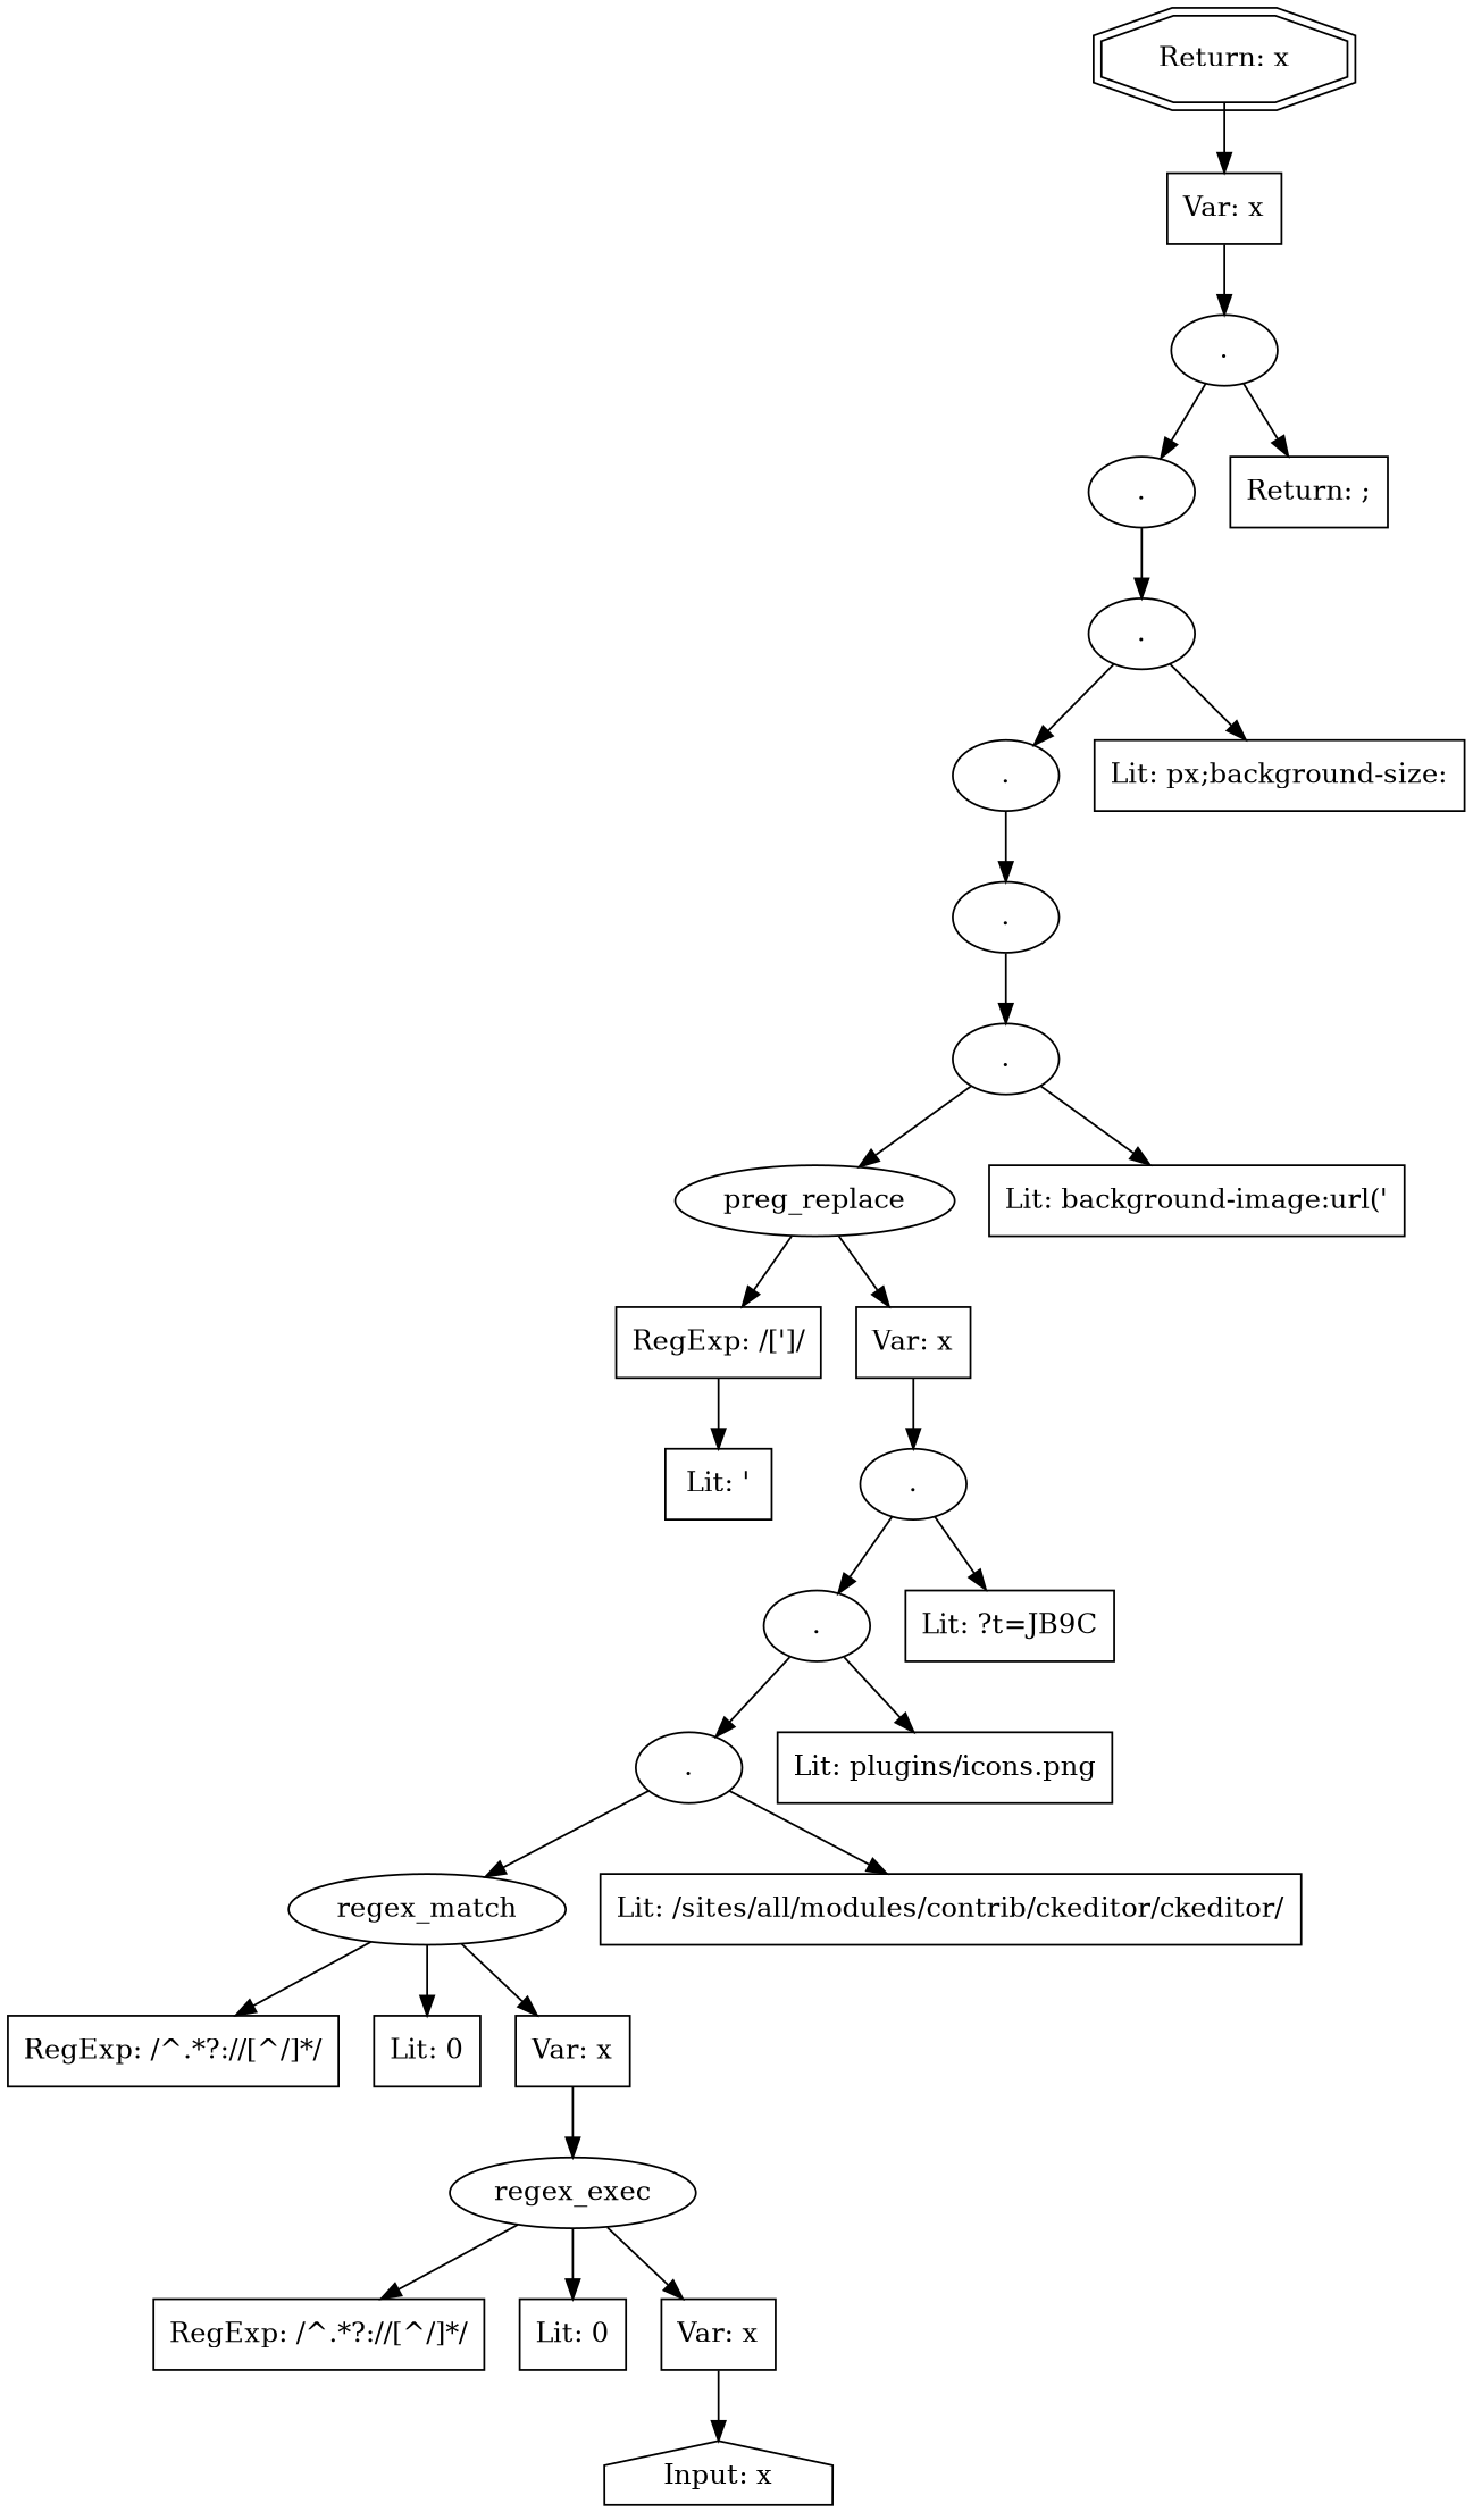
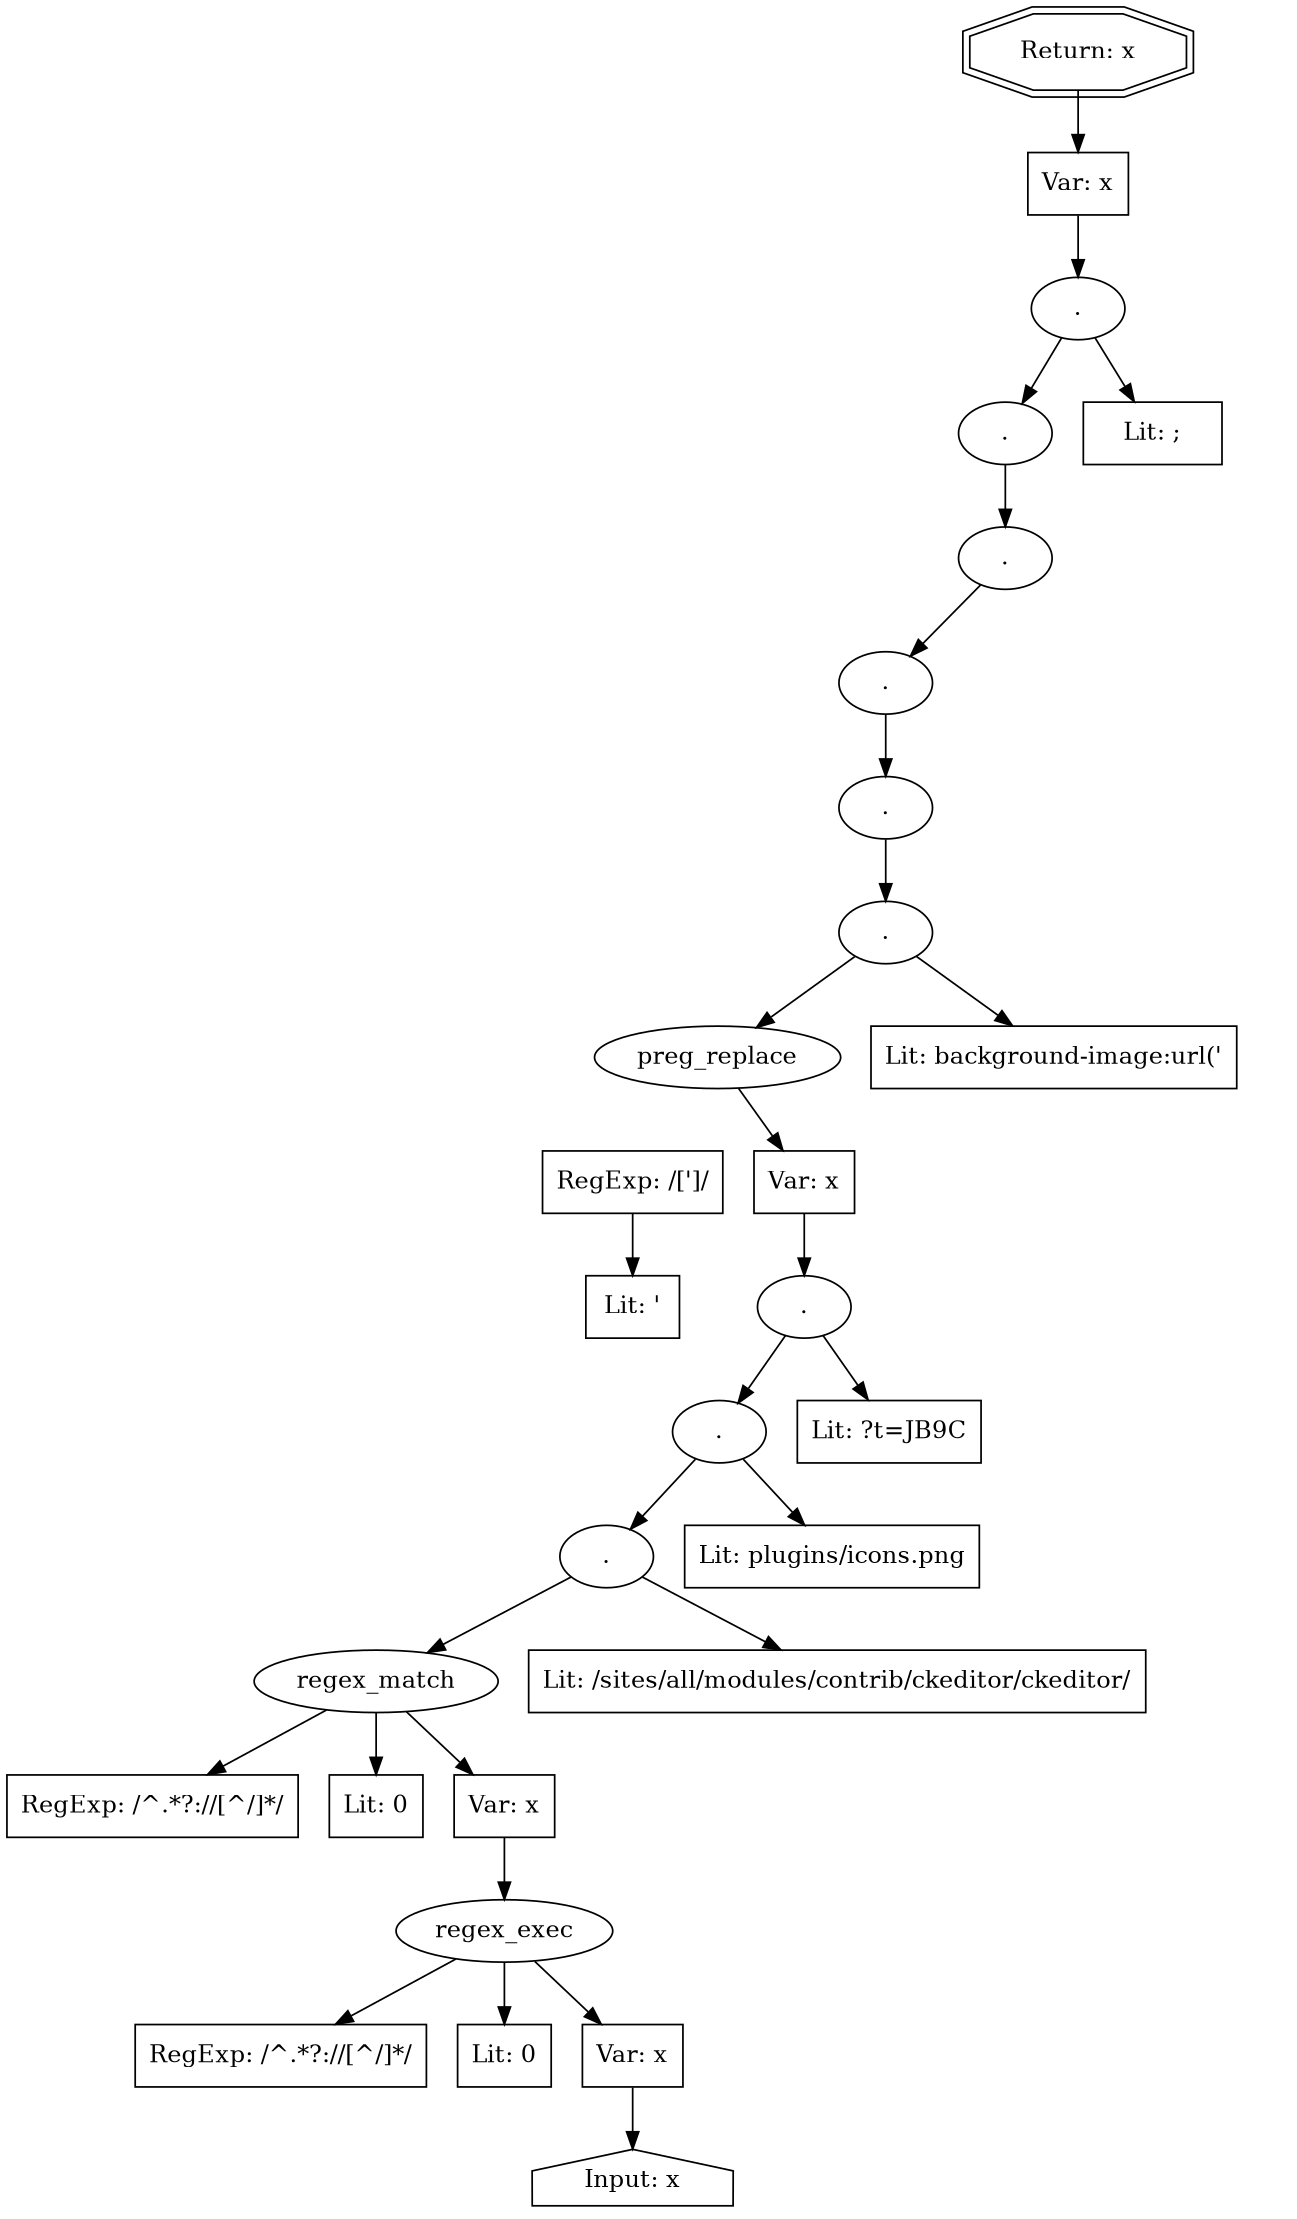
  digraph {
    node [shape=box]
    n1 [label="Input: x" shape=house]
    n2 [label=regex_exec shape=ellipse]
    n3 [label="RegExp: /^.*?:\/\/[^\/]*/"]
    n4 [label="Lit: 0"]
    n5 [label="Var: x"]
    n6 [label=regex_match shape=ellipse]
    n7 [label="RegExp: /^.*?:\/\/[^\/]*/"]
    n8 [label="Lit: 0"]
    n9 [label="Var: x"]
    n10 [label="." shape=ellipse]
    n11 [label="Lit: /sites/all/modules/contrib/ckeditor/ckeditor/"]
    n12 [label="." shape=ellipse]
    n13 [label="Lit: plugins/icons.png"]
    n14 [label="." shape=ellipse]
    n15 [label="Lit: ?t=JB9C"]
    n16 [label=preg_replace shape=ellipse]
    n17 [label="RegExp: /[']/"]
    n18 [label="Var: x"]
    n19 [label="Lit: \'"]
    n20 [label="." shape=ellipse]
    n21 [label="Lit: background-image:url('"]
    n22 [label="." shape=ellipse]
    n23 [label="." shape=ellipse]
    n24 [label="." shape=ellipse]
-   n25 [label="Lit: px;background-size:"]
    n26 [label="." shape=ellipse]
    n27 [label="." shape=ellipse]
-   n28 [label="Return: ;"]
+   n28 [label="Lit: ;"]
    n29 [label="Var: x"]
    n30 [label="Return: x" shape=doubleoctagon]
    n2 -> n3
    n2 -> n4
    n2 -> n5
    n5 -> n1
    n6 -> n7
    n6 -> n8
    n6 -> n9
    n9 -> n2
    n10 -> n6
    n10 -> n11
    n12 -> n10
    n12 -> n13
    n14 -> n12
    n14 -> n15
-   n16 -> n17
    n16 -> n18
    n17 -> n19
    n18 -> n14
    n20 -> n16
    n20 -> n21
    n22 -> n20
    n23 -> n22
    n24 -> n23
-   n24 -> n25
    n26 -> n24
    n27 -> n26
    n27 -> n28
    n29 -> n27
    n30 -> n29
  }
